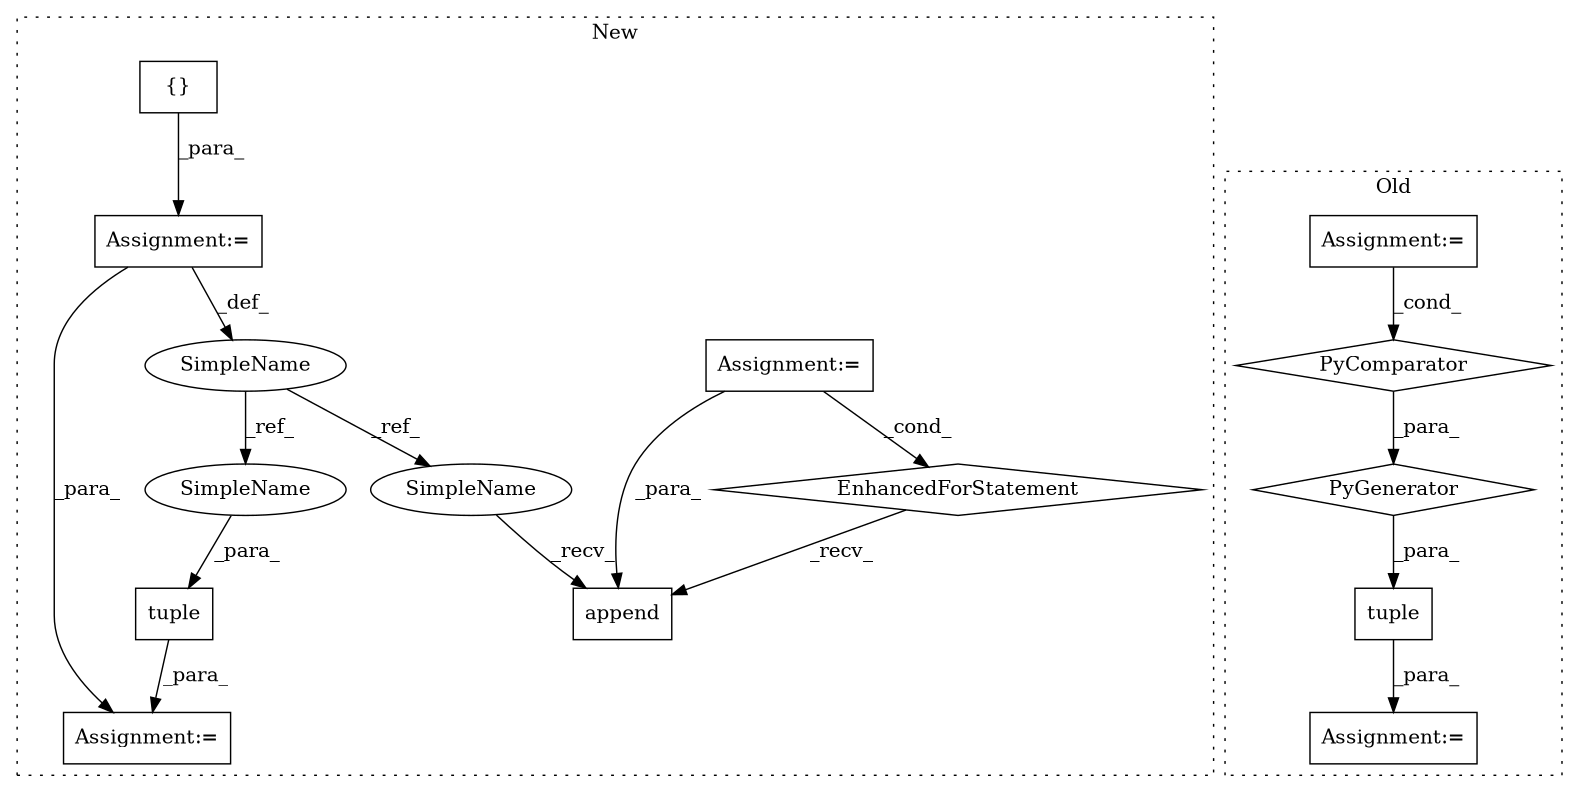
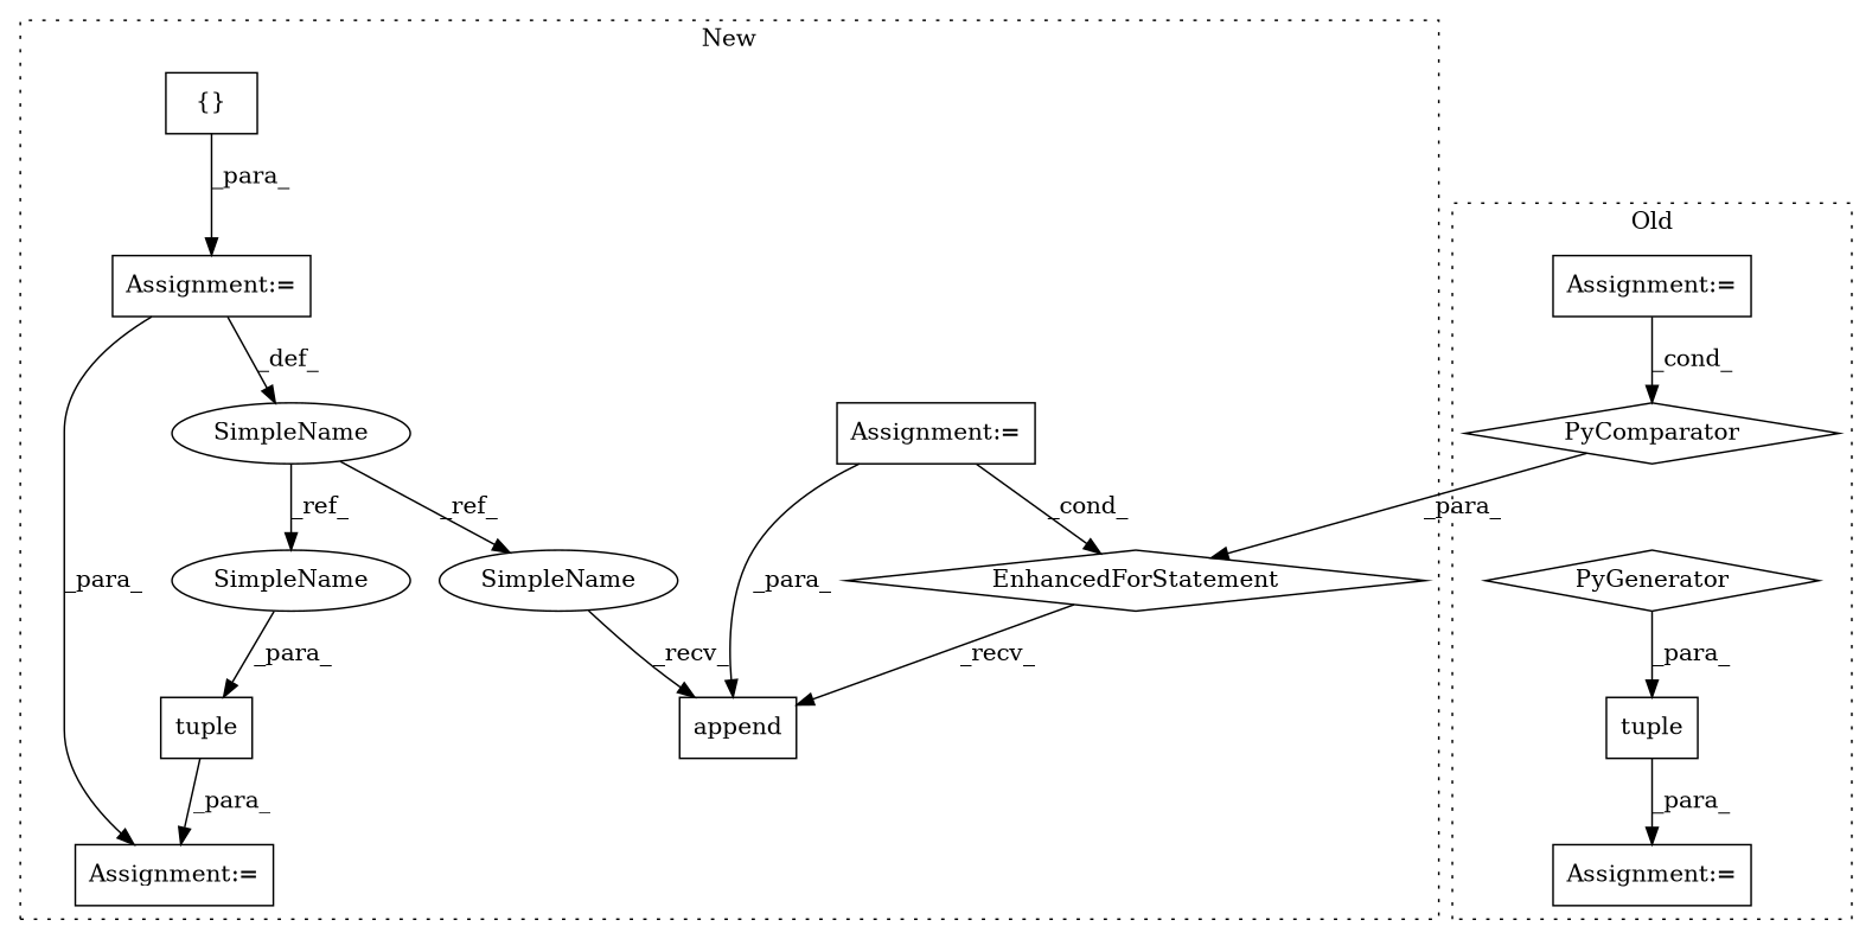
  digraph {
    node [a=7 l=1 s=3275 shape=box]
    n1 [a=32 l="15,-3" label=tuple s="3165,3313"]
    n2 [l=32 label="Assignment:="]
    n3 [a=113 l=32 label=PyComparator shape=diamond]
    n4 [a=107 l=133 label=PyGenerator s=3180 shape=diamond]
    n5 [label="Assignment:=" s=3164]
    n6 [a=32 l="6,1" label=tuple s="3572,3587"]
    n7 [label="Assignment:=" s=3571]
    n8 [label="Assignment:=" s=3207]
    n9 [a=4 l=2 label="{}" s=3225]
    n10 [a=42 l=9 label=SimpleName s=3198 shape=ellipse]
    n11 [a=32 l="7,1" label=append s="3530,3545"]
    n12 [a=70 l="53,2" label=EnhancedForStatement s="3233,3318" shape=diamond]
    n13 [l="53,2" label="Assignment:=" s="3233,3318"]
    n14 [a=42 l=9 label=SimpleName s=3520 shape=ellipse]
    n15 [a=42 l=9 label=SimpleName s=3578 shape=ellipse]
    subgraph cluster_1 {
      label=Old
      style=dotted
      n1
      n2
      n3
      n4
      n5
    }
    subgraph cluster_2 {
      label=New
      style=dotted
      n6
      n7
      n8
      n9
      n10
      n11
      n12
      n13
      n14
      n15
    }
    n1 -> n5 [label=_para_]
    n2 -> n3 [label=_cond_]
-   n3 -> n4 [label=_para_]
+   n3 -> n12 [label=_para_]
    n4 -> n1 [label=_para_]
    n6 -> n7 [label=_para_]
    n8 -> n7 [label=_para_]
    n8 -> n10 [label=_def_]
    n9 -> n8 [label=_para_]
    n10 -> n14 [label=_ref_]
    n10 -> n15 [label=_ref_]
    n12 -> n11 [label=_recv_]
    n13 -> n11 [label=_para_]
    n13 -> n12 [label=_cond_]
    n14 -> n11 [label=_recv_]
    n15 -> n6 [label=_para_]
  }
